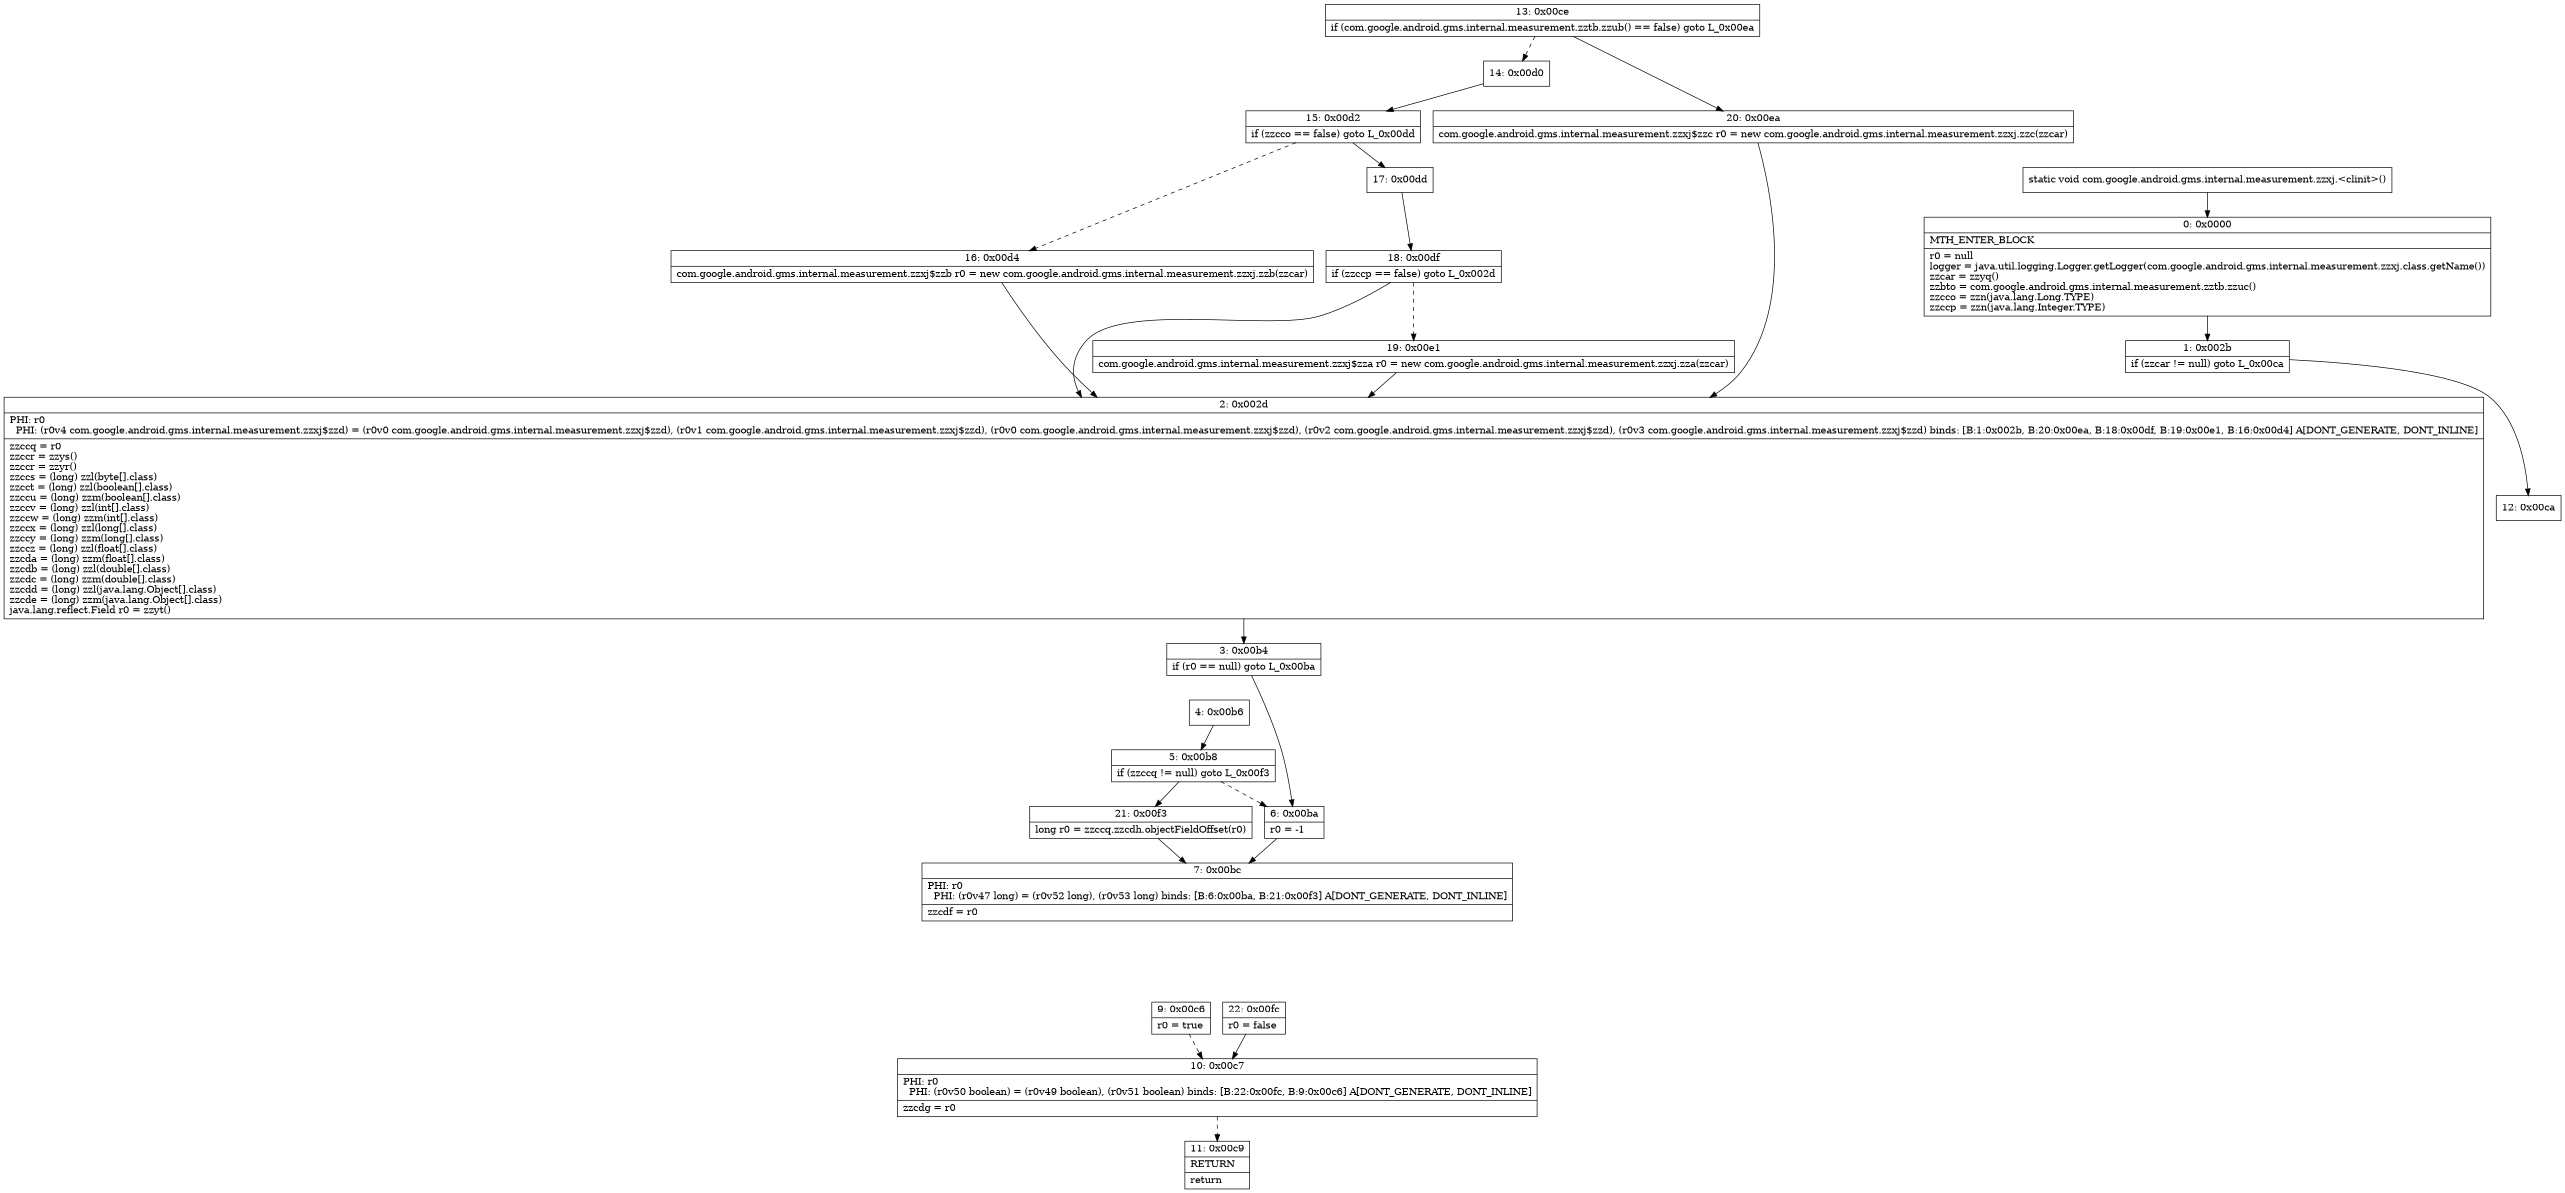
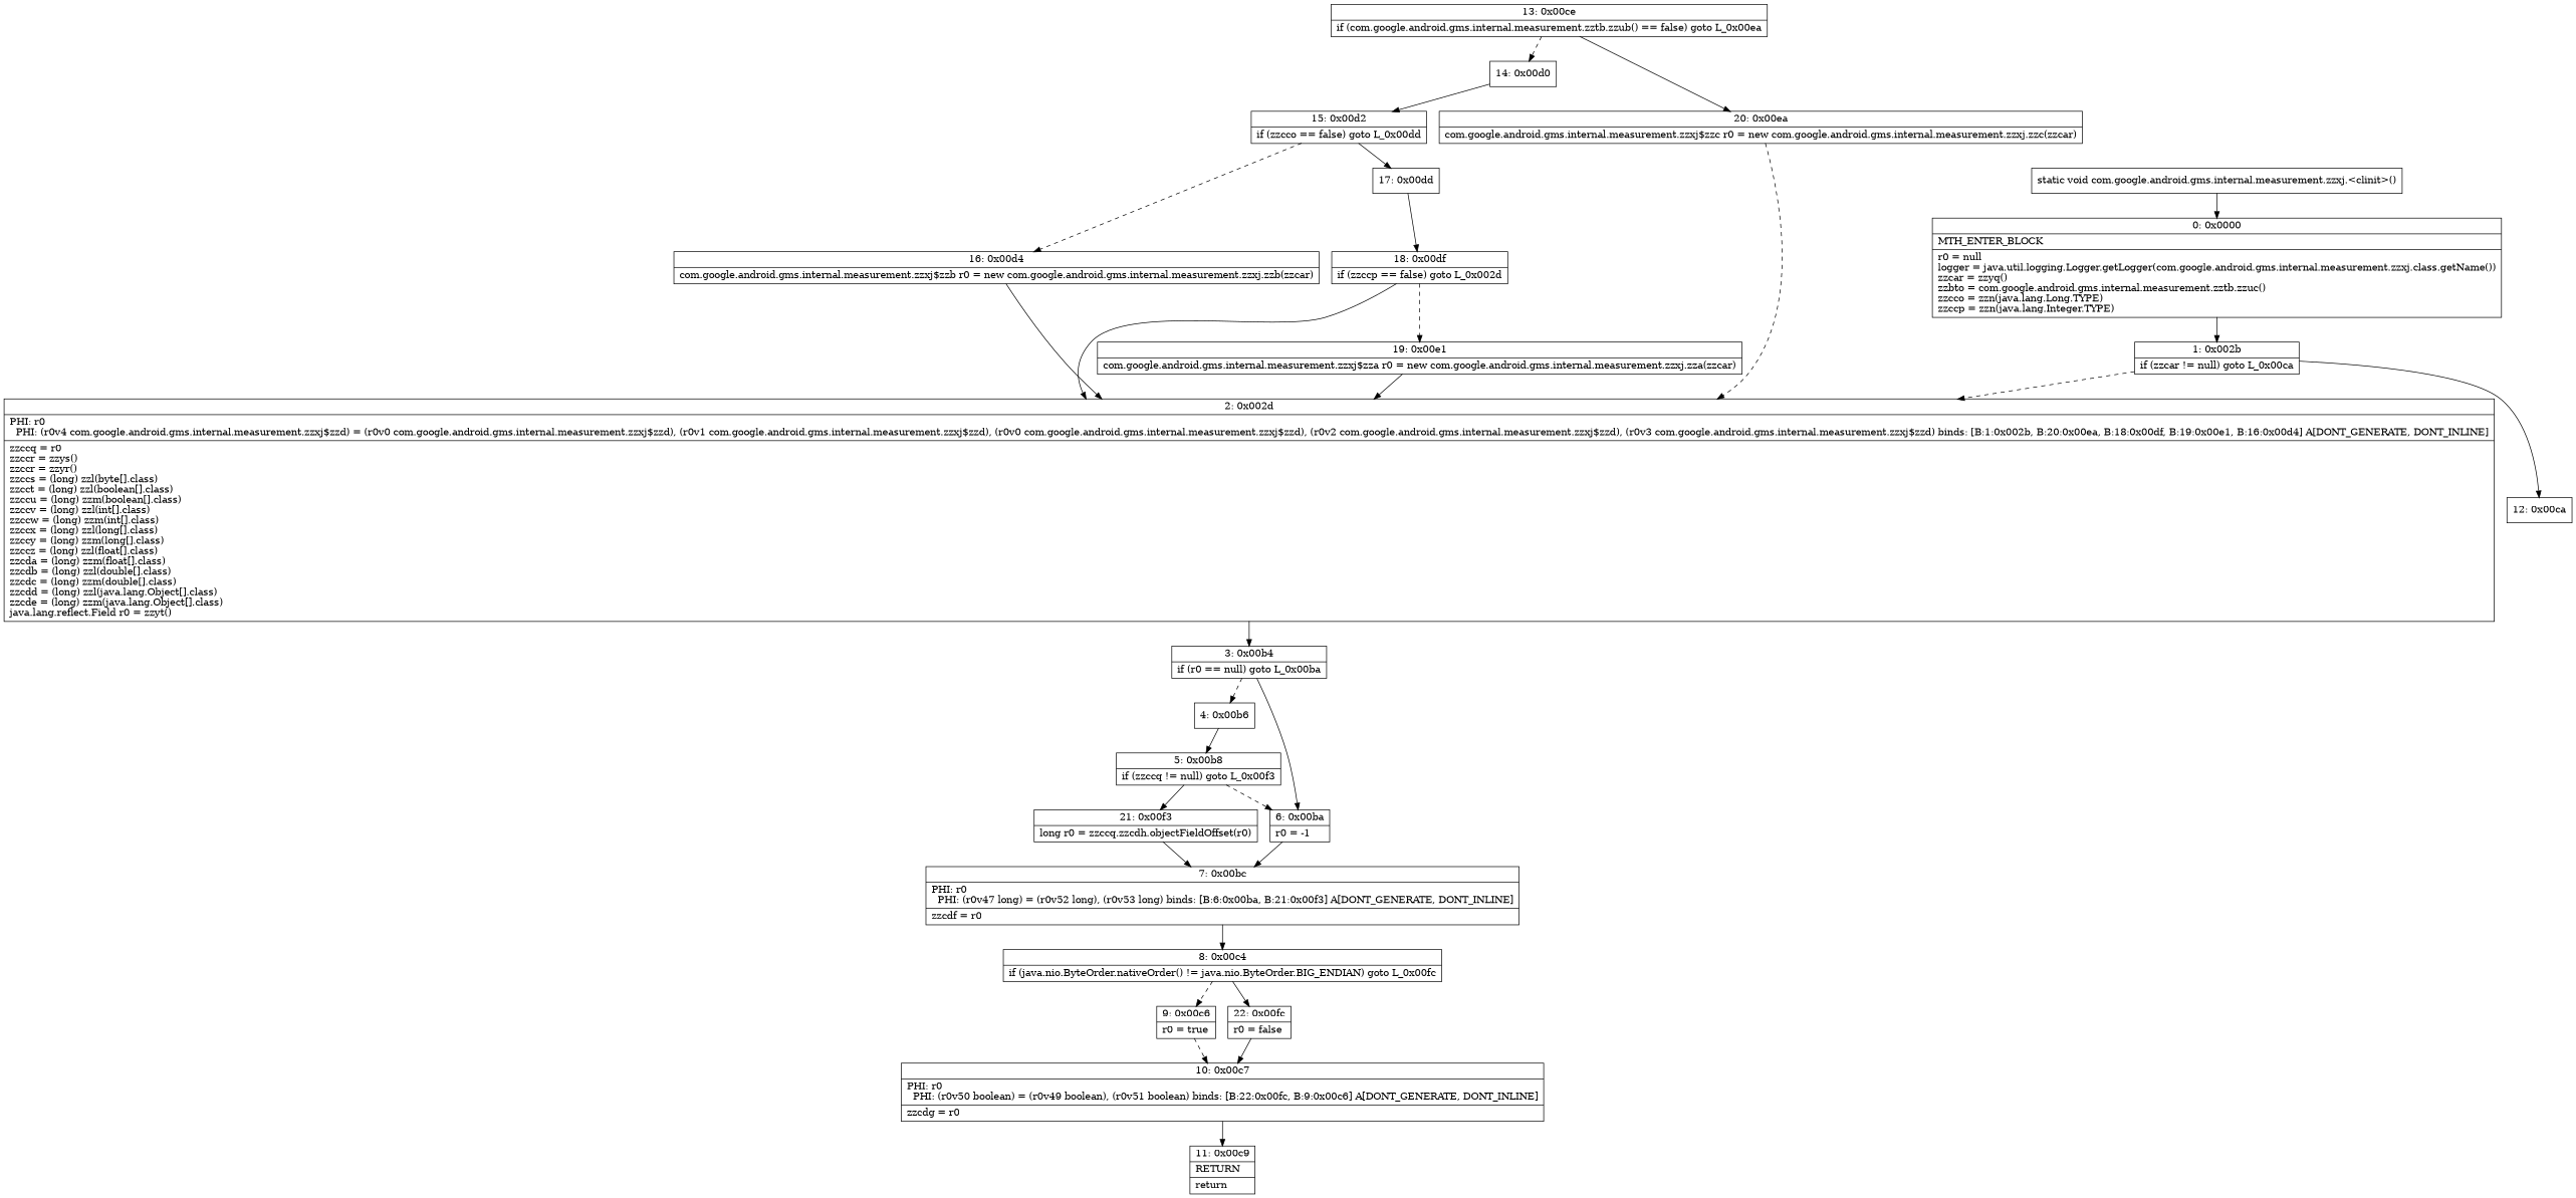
  digraph {
    node [shape=record]
    n1 [label="{0\:\ 0x0000|MTH_ENTER_BLOCK\l|r0 = null\llogger = java.util.logging.Logger.getLogger(com.google.android.gms.internal.measurement.zzxj.class.getName())\lzzcar = zzyq()\lzzbto = com.google.android.gms.internal.measurement.zztb.zzuc()\lzzcco = zzn(java.lang.Long.TYPE)\lzzccp = zzn(java.lang.Integer.TYPE)\l}"]
    n2 [label="{1\:\ 0x002b|if (zzcar != null) goto L_0x00ca\l}"]
    n3 [label="{2\:\ 0x002d|PHI: r0 \l  PHI: (r0v4 com.google.android.gms.internal.measurement.zzxj$zzd) = (r0v0 com.google.android.gms.internal.measurement.zzxj$zzd), (r0v1 com.google.android.gms.internal.measurement.zzxj$zzd), (r0v0 com.google.android.gms.internal.measurement.zzxj$zzd), (r0v2 com.google.android.gms.internal.measurement.zzxj$zzd), (r0v3 com.google.android.gms.internal.measurement.zzxj$zzd) binds: [B:1:0x002b, B:20:0x00ea, B:18:0x00df, B:19:0x00e1, B:16:0x00d4] A[DONT_GENERATE, DONT_INLINE]\l|zzccq = r0\lzzccr = zzys()\lzzccr = zzyr()\lzzccs = (long) zzl(byte[].class)\lzzcct = (long) zzl(boolean[].class)\lzzccu = (long) zzm(boolean[].class)\lzzccv = (long) zzl(int[].class)\lzzccw = (long) zzm(int[].class)\lzzccx = (long) zzl(long[].class)\lzzccy = (long) zzm(long[].class)\lzzccz = (long) zzl(float[].class)\lzzcda = (long) zzm(float[].class)\lzzcdb = (long) zzl(double[].class)\lzzcdc = (long) zzm(double[].class)\lzzcdd = (long) zzl(java.lang.Object[].class)\lzzcde = (long) zzm(java.lang.Object[].class)\ljava.lang.reflect.Field r0 = zzyt()\l}"]
    n4 [label="{12\:\ 0x00ca}"]
    n5 [label="{3\:\ 0x00b4|if (r0 == null) goto L_0x00ba\l}"]
    n6 [label="{4\:\ 0x00b6}"]
    n7 [label="{6\:\ 0x00ba|r0 = \-1\l}"]
    n8 [label="{5\:\ 0x00b8|if (zzccq != null) goto L_0x00f3\l}"]
    n9 [label="{7\:\ 0x00bc|PHI: r0 \l  PHI: (r0v47 long) = (r0v52 long), (r0v53 long) binds: [B:6:0x00ba, B:21:0x00f3] A[DONT_GENERATE, DONT_INLINE]\l|zzcdf = r0\l}"]
    n10 [label="{21\:\ 0x00f3|long r0 = zzccq.zzcdh.objectFieldOffset(r0)\l}"]
+   n11 [label="{8\:\ 0x00c4|if (java.nio.ByteOrder.nativeOrder() != java.nio.ByteOrder.BIG_ENDIAN) goto L_0x00fc\l}"]
    n12 [label="{9\:\ 0x00c6|r0 = true\l}"]
    n13 [label="{22\:\ 0x00fc|r0 = false\l}"]
    n14 [label="{10\:\ 0x00c7|PHI: r0 \l  PHI: (r0v50 boolean) = (r0v49 boolean), (r0v51 boolean) binds: [B:22:0x00fc, B:9:0x00c6] A[DONT_GENERATE, DONT_INLINE]\l|zzcdg = r0\l}"]
    n15 [label="{11\:\ 0x00c9|RETURN\l|return\l}"]
    n16 [label="{13\:\ 0x00ce|if (com.google.android.gms.internal.measurement.zztb.zzub() == false) goto L_0x00ea\l}"]
    n17 [label="{14\:\ 0x00d0}"]
    n18 [label="{20\:\ 0x00ea|com.google.android.gms.internal.measurement.zzxj$zzc r0 = new com.google.android.gms.internal.measurement.zzxj.zzc(zzcar)\l}"]
    n19 [label="{15\:\ 0x00d2|if (zzcco == false) goto L_0x00dd\l}"]
    n20 [label="{16\:\ 0x00d4|com.google.android.gms.internal.measurement.zzxj$zzb r0 = new com.google.android.gms.internal.measurement.zzxj.zzb(zzcar)\l}"]
    n21 [label="{17\:\ 0x00dd}"]
    n22 [label="{18\:\ 0x00df|if (zzccp == false) goto L_0x002d\l}"]
    n23 [label="{19\:\ 0x00e1|com.google.android.gms.internal.measurement.zzxj$zza r0 = new com.google.android.gms.internal.measurement.zzxj.zza(zzcar)\l}"]
    n24 [label="{static void com.google.android.gms.internal.measurement.zzxj.\<clinit\>() }"]
    n1 -> n2
+   n2 -> n3 [style=dashed]
    n2 -> n4
    n3 -> n5
+   n5 -> n6 [style=dashed]
    n5 -> n7
    n6 -> n8
    n7 -> n9
    n8 -> n7 [style=dashed]
    n8 -> n10
+   n9 -> n11
    n10 -> n9
+   n11 -> n12 [style=dashed]
+   n11 -> n13
    n12 -> n14 [style=dashed]
    n13 -> n14
-   n14 -> n15 [style=dashed]
+   n14 -> n15
    n16 -> n17 [style=dashed]
    n16 -> n18
    n17 -> n19
-   n18 -> n3
+   n18 -> n3 [style=dashed]
    n19 -> n20 [style=dashed]
    n19 -> n21
    n20 -> n3
    n21 -> n22
    n22 -> n3
    n22 -> n23 [style=dashed]
    n23 -> n3
    n24 -> n1
  }
